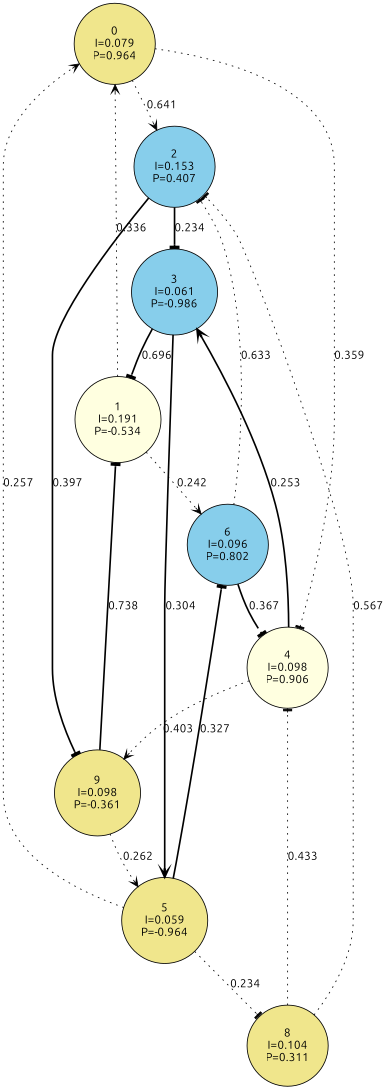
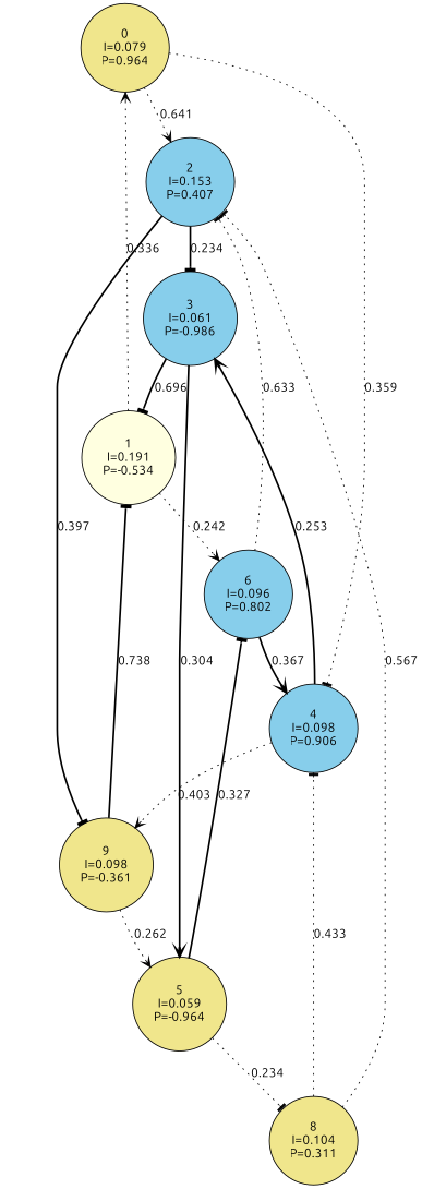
  digraph {
    fontname=Ubuntu
    node [fillcolor=khaki fontname=Ubuntu shape=circle style=filled]
    edge [arrowhead=tee fontname=Ubuntu style=dotted]
    n1 [label="0\nI=0.079\nP=0.964"]
    n2 [fillcolor=skyblue label="2\nI=0.153\nP=0.407"]
-   n3 [fillcolor=lightyellow label="4\nI=0.098\nP=0.906"]
+   n3 [fillcolor=skyblue label="4\nI=0.098\nP=0.906"]
    n4 [fillcolor=skyblue label="3\nI=0.061\nP=-0.986"]
    n5 [label="9\nI=0.098\nP=-0.361"]
    n6 [fillcolor=lightyellow label="1\nI=0.191\nP=-0.534"]
    n7 [label="5\nI=0.059\nP=-0.964"]
    n8 [fillcolor=skyblue label="6\nI=0.096\nP=0.802"]
    n9 [label="8\nI=0.104\nP=0.311"]
    n1 -> n2 [arrowhead=vee label=0.641]
    n1 -> n3 [label=0.359]
    n2 -> n4 [label=0.234 style=bold]
    n2 -> n5 [label=0.397 style=bold]
    n3 -> n4 [arrowhead=vee label=0.253 style=bold]
    n3 -> n5 [arrowhead=vee label=0.403]
    n4 -> n6 [label=0.696 style=bold]
    n4 -> n7 [arrowhead=vee label=0.304 style=bold]
    n5 -> n6 [label=0.738 style=bold]
    n5 -> n7 [arrowhead=vee label=0.262]
    n6 -> n1 [arrowhead=vee label=0.336]
    n6 -> n8 [arrowhead=vee label=0.242]
-   n7 -> n1 [arrowhead=vee label=0.257]
    n7 -> n8 [label=0.327 style=bold]
    n7 -> n9 [label=0.234]
    n8 -> n2 [label=0.633]
-   n8 -> n3 [label=0.367 style=bold]
+   n8 -> n3 [arrowhead=vee label=0.367 style=bold]
    n9 -> n2 [label=0.567]
    n9 -> n3 [label=0.433]
  }
